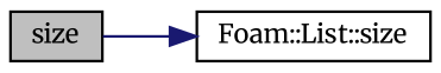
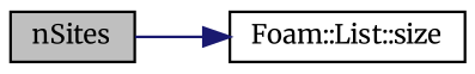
  digraph {
    rankdir=LR
    fontname=Merriweather
    node [color=black fontname=Merriweather fontsize=10 shape=record]
-   n1 [fillcolor=grey75 fontcolor=black height=0.2 label=size style=filled width=0.4]
+   n1 [fillcolor=grey75 fontcolor=black height=0.2 label=nSites style=filled width=0.4]
    n2 [height=0.2 label="Foam::List::size" width=0.4]
    n1 -> n2 [color=midnightblue fontname=Merriweather fontsize=10 labelfontname=FreeSans labelfontsize=10 style=solid]
  }
